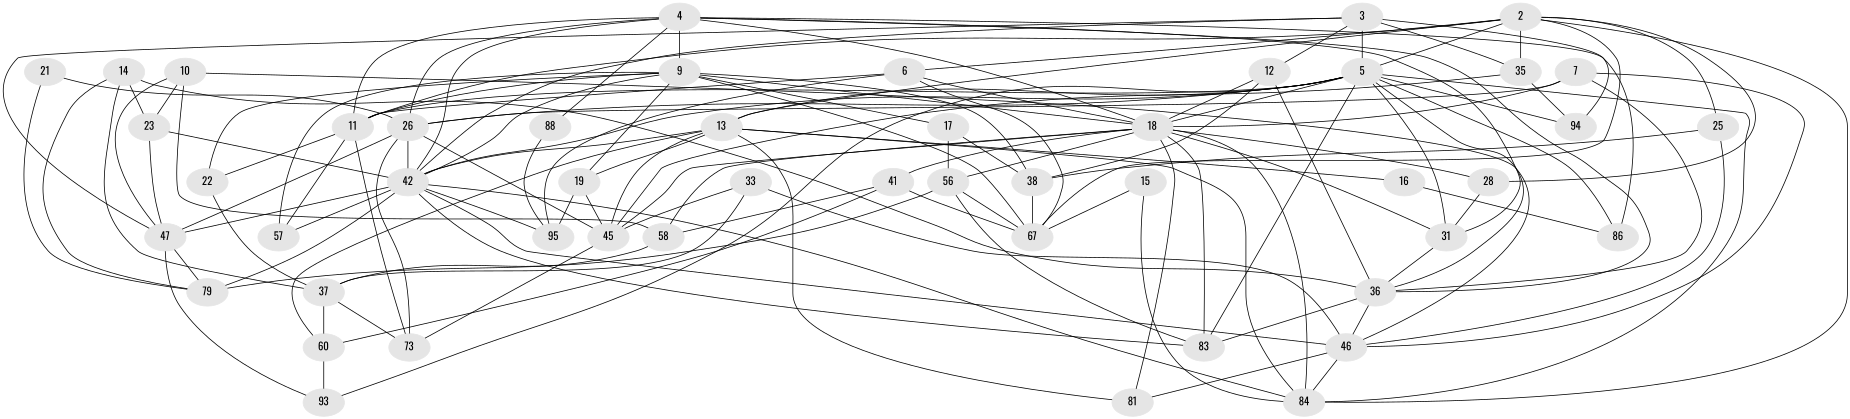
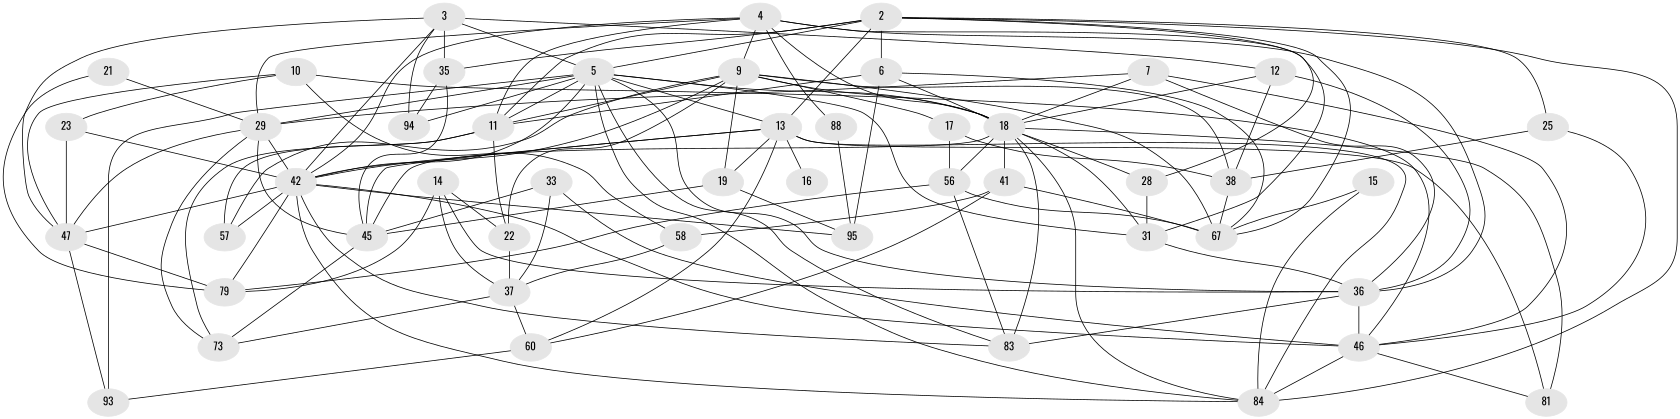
  graph {
    fontname=Oswald
    node [color=gray90 fontname=Oswald style=filled]
    edge [fontname=Oswald]
    n1 [label=4 super="+43+4"]
    9 [super="+24"]
    11 [super="+29"]
    18 [super="+49+27"]
-   26 [super="+32"]
+   26 [super="+32" label=29]
    31
    36 [super="+87+65"]
    42 [super="+44+76+66+52"]
-   86
    88
    67 [super="+85"]
    17 [super="+59"]
    19
    22 [super="+96"]
    38 [super="+40"]
    57
    73
    28
    84
    83
    58
    45 [super="+82"]
    81
    56 [super="+92"]
    41 [super="+54"]
    47 [super="+51"]
    46 [super="+69+78"]
    95
    79
    2 [super="+74+8+20"]
    5 [super="+71+80+34"]
    6 [super="+99"]
    13 [super="+70"]
    25
    35 [super="+62"]
    94
    93
    16
    60
    3 [super="+63+30"]
    12 [super="+90"]
    7 [super="+39"]
    37 [super="+89"]
    10
    23
    14
    15
    21
    33
    n1 -- 9
    n1 -- 11
    n1 -- 18
    n1 -- 26
    n1 -- 31
    n1 -- 36
    n1 -- 42
-   n1 -- 86
    n1 -- 88
    9 -- 11
    9 -- 18
    9 -- 42
    9 -- 67
    9 -- 17
    9 -- 19
    9 -- 22
    9 -- 38
    9 -- 57
    11 -- 22
    11 -- 57
    11 -- 73
    18 -- 31
    18 -- 28
    18 -- 84
    18 -- 83
-   18 -- 58
    18 -- 45
    18 -- 81
    18 -- 56
    18 -- 41 [weight=2]
    26 -- 42 [weight=3]
    26 -- 73
    26 -- 45
    26 -- 47
    31 -- 36
    36 -- 83 [weight=2]
    36 -- 46
    42 -- 57
    42 -- 84
    42 -- 83
    42 -- 47
    42 -- 46 [weight=2]
    42 -- 95
    42 -- 79
    88 -- 95
    17 -- 38
    17 -- 56
    19 -- 45
    19 -- 95
    22 -- 37
    38 -- 67
    28 -- 31
    58 -- 37
    45 -- 73
    56 -- 67
    56 -- 83
    56 -- 79
    41 -- 67
    41 -- 58 [weight=2]
    41 -- 60
    47 -- 79
    47 -- 93
    46 -- 84
    46 -- 81
    2 -- 11
    2 -- 67
    2 -- 28
    2 -- 84
    2 -- 5
    2 -- 6
    2 -- 13
    2 -- 25
    2 -- 35
    5 -- 11
    5 -- 18
    5 -- 26
    5 -- 31
    5 -- 36
    5 -- 42
-   5 -- 86
    5 -- 84
    5 -- 83
    5 -- 13
    5 -- 94
    5 -- 93
    6 -- 11 [weight=2]
    6 -- 18
    6 -- 67
    6 -- 95
    13 -- 42 [weight=2]
    13 -- 19
    13 -- 84
    13 -- 45
    13 -- 81
    13 -- 16
    13 -- 60
    25 -- 38
    25 -- 46
    35 -- 45
    35 -- 94
-   16 -- 86
    60 -- 93
    3 -- 42
    3 -- 47
    3 -- 5
    3 -- 35 [weight=2]
    3 -- 94
    3 -- 12
    12 -- 18
    12 -- 36
    12 -- 38
    7 -- 18
    7 -- 26
    7 -- 36
    7 -- 46
    37 -- 73
    37 -- 60
    10 -- 58
    10 -- 47
    10 -- 46
    10 -- 23
    23 -- 42
    23 -- 47
    14 -- 36
-   14 -- 23
+   14 -- 22
    14 -- 79
    14 -- 37
    15 -- 67
    15 -- 84
    21 -- 26
    21 -- 79
    33 -- 45
    33 -- 46
    33 -- 37
  }
